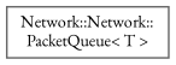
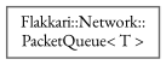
  digraph {
    rankdir=LR
    fontname="EB Garamond"
-   n1 [color=grey40 fillcolor=white fontname="EB Garamond" fontsize=10 height=0.2 label="Network::Network::\lPacketQueue\< T \>" shape=box style=filled width=0.4]
+   n1 [color=grey40 fillcolor=white fontname="EB Garamond" fontsize=10 height=0.2 label="Flakkari::Network::\lPacketQueue\< T \>" shape=box style=filled width=0.4]
  }
